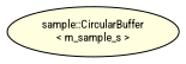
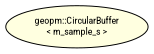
  digraph {
    rankdir=LR
    fontname="Roboto Condensed"
-   n1 [color=black fillcolor=lightyellow fontname="Roboto Condensed" fontsize=10 height=0.2 label="sample::CircularBuffer\l\< m_sample_s \>" shape=ellipse style=filled width=0.4]
+   n1 [color=black fillcolor=lightyellow fontname="Roboto Condensed" fontsize=10 height=0.2 label="geopm::CircularBuffer\l\< m_sample_s \>" shape=ellipse style=filled width=0.4]
  }
